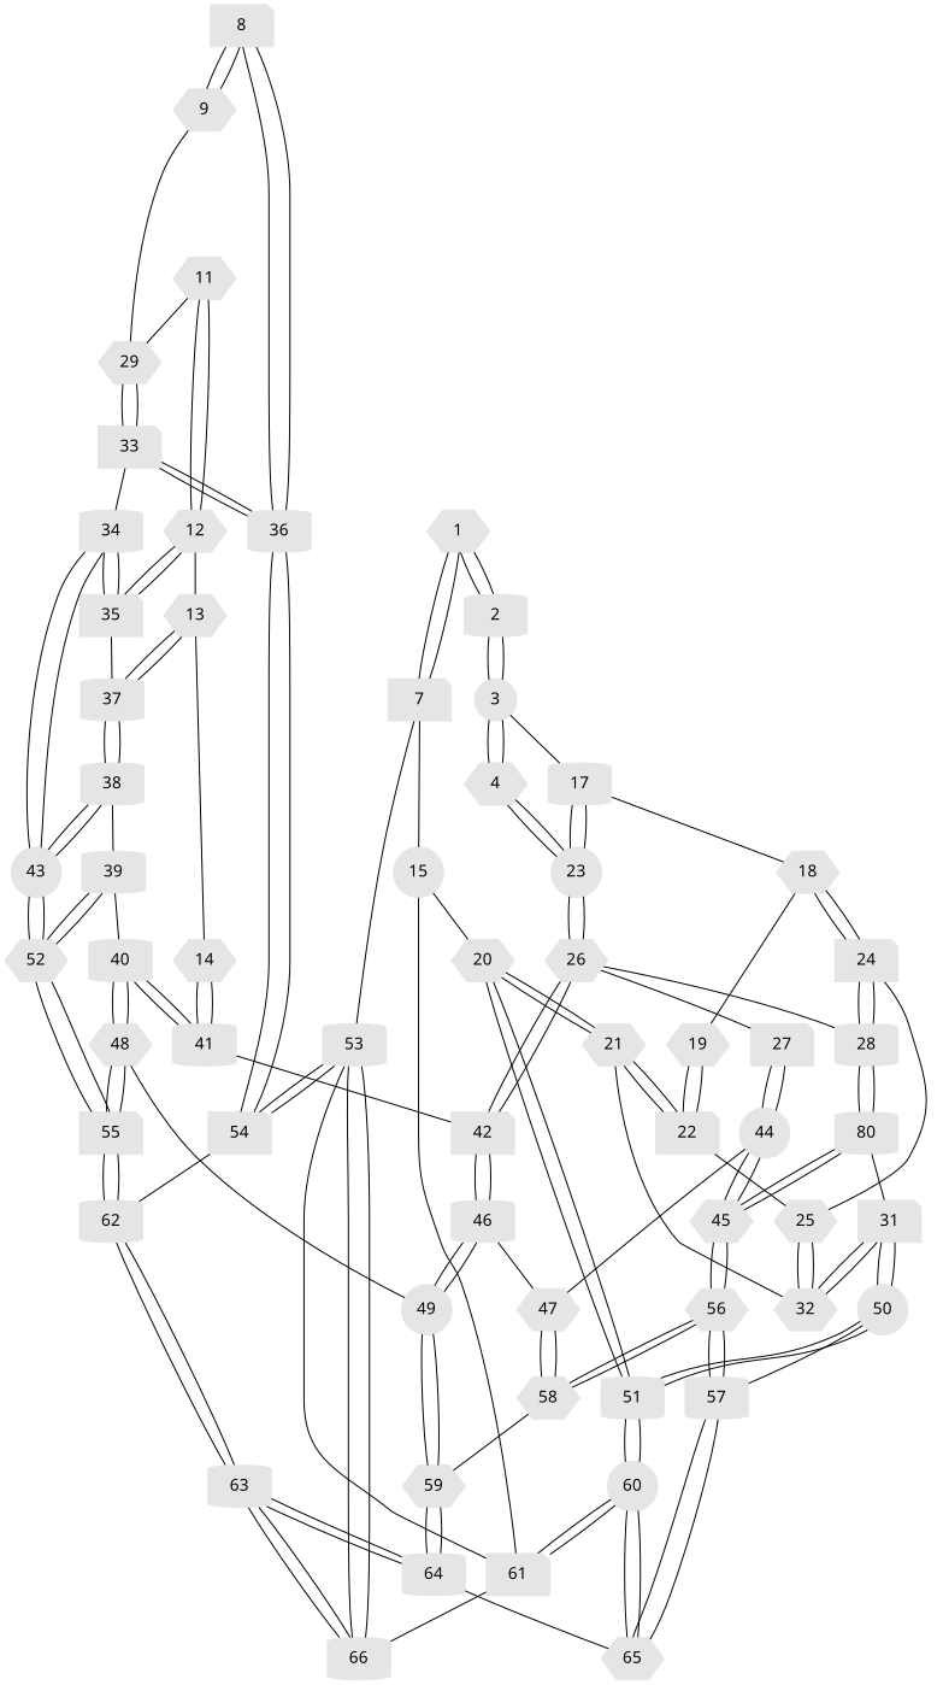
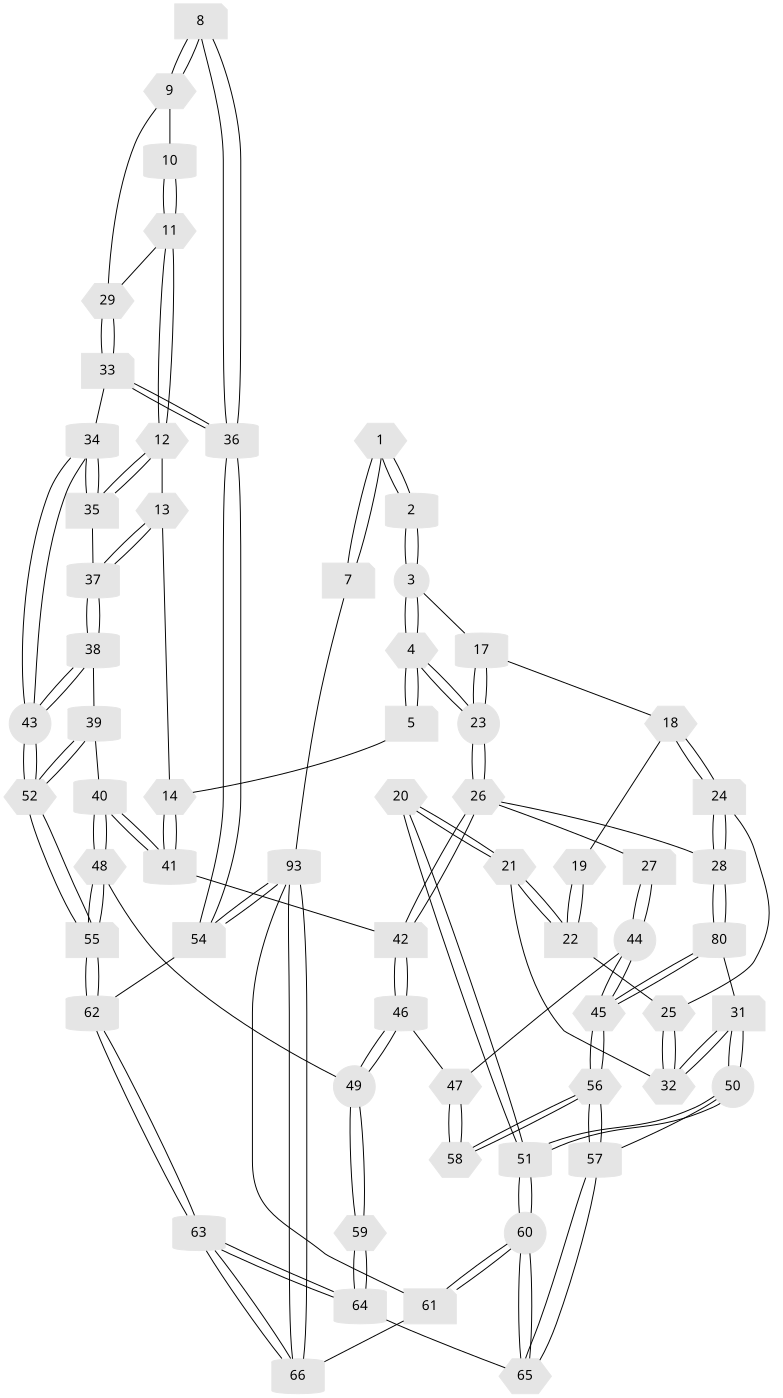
  graph {
    fontname="Noto Sans"
    node [color=gray90 fontname="Noto Sans" shape=hexagon style=filled]
    edge [fontname="Noto Sans"]
    2 [shape=cylinder]
    1
    7 [shape=note]
    3 [shape=circle]
-   15 [shape=circle]
-   53 [shape=cylinder]
+   53 [shape=cylinder label=93]
    4
    17 [shape=cylinder]
+   5 [shape=note]
    23 [shape=circle]
    18
    14
    26
    41 [shape=cylinder]
+   10 [shape=cylinder]
    11
    8 [shape=note]
    9
    36 [shape=cylinder]
    20
    61 [shape=note]
    54 [shape=note]
    66 [shape=cylinder]
    29
    33 [shape=note]
    12
    13
    35 [shape=note]
    37 [shape=cylinder]
    38 [shape=cylinder]
    42 [shape=note]
    21
    51 [shape=cylinder]
    22 [shape=note]
    19
    24 [shape=note]
    25
    28 [shape=cylinder]
    32
    60 [shape=circle]
    27 [shape=note]
    n42 [label=80 shape=cylinder]
    44 [shape=circle]
    46 [shape=cylinder]
    45
    47
    31 [shape=note]
    34 [shape=cylinder]
    50 [shape=circle]
    56
    57 [shape=cylinder]
    43 [shape=circle]
    52
    62 [shape=cylinder]
    39 [shape=cylinder]
    40 [shape=cylinder]
    48
    55 [shape=note]
    49 [shape=circle]
    58
    59
    64 [shape=cylinder]
    65
    63 [shape=cylinder]
    2 -- 3
    2 -- 3
    1 -- 2
    1 -- 2
    1 -- 7
    1 -- 7
-   7 -- 15
    7 -- 53
    3 -- 4
    3 -- 4
    3 -- 17
-   15 -- 20
-   15 -- 61
    53 -- 61
    53 -- 54
    53 -- 54
    53 -- 66
    53 -- 66
+   4 -- 5
+   4 -- 5
    4 -- 23
    4 -- 23
    17 -- 23
    17 -- 23
    17 -- 18
+   5 -- 14
    23 -- 26
    23 -- 26
    18 -- 19
    18 -- 24
    18 -- 24
    14 -- 41
    14 -- 41
    26 -- 42
    26 -- 42
    26 -- 28
    26 -- 27
    41 -- 42
+   10 -- 11
+   10 -- 11
    11 -- 29
    11 -- 12
    11 -- 12
    8 -- 9
    8 -- 9
    8 -- 36
    8 -- 36
+   9 -- 10
    9 -- 29
    36 -- 54
    36 -- 54
    20 -- 21
    20 -- 21
    20 -- 51
    20 -- 51
    61 -- 66
    54 -- 62
    29 -- 33
    29 -- 33
    33 -- 36
    33 -- 36
    33 -- 34
    12 -- 13
    12 -- 35
    12 -- 35
    13 -- 14
    13 -- 37
    13 -- 37
    35 -- 37
    37 -- 38
    37 -- 38
    38 -- 43
    38 -- 43
    38 -- 39
    42 -- 46
    42 -- 46
    21 -- 22
    21 -- 22
    21 -- 32
    51 -- 60
    51 -- 60
    22 -- 25
    19 -- 22
    19 -- 22
    24 -- 25
    24 -- 28
    24 -- 28
    25 -- 32
    25 -- 32
    28 -- n42
    28 -- n42
    60 -- 61
    60 -- 61
    60 -- 65
    60 -- 65
    27 -- 44
    27 -- 44
    n42 -- 45
    n42 -- 45
    n42 -- 31
    44 -- 45
    44 -- 45
    44 -- 47
    46 -- 47
    46 -- 49
    46 -- 49
    45 -- 56
    45 -- 56
    47 -- 58
    47 -- 58
    31 -- 32
    31 -- 32
    31 -- 50
    31 -- 50
    34 -- 35
    34 -- 35
    34 -- 43
    34 -- 43
    50 -- 51
    50 -- 51
    50 -- 57
    56 -- 57
    56 -- 57
    56 -- 58
    56 -- 58
    57 -- 65
    57 -- 65
    43 -- 52
    43 -- 52
    52 -- 55
    52 -- 55
    62 -- 63
    62 -- 63
    39 -- 52
    39 -- 52
    39 -- 40
    40 -- 41
    40 -- 41
    40 -- 48
    40 -- 48
    48 -- 55
    48 -- 55
    48 -- 49
    55 -- 62
    55 -- 62
    49 -- 59
    49 -- 59
-   58 -- 59
    59 -- 64
    59 -- 64
    64 -- 65
    63 -- 66
    63 -- 66
    63 -- 64
    63 -- 64
  }
